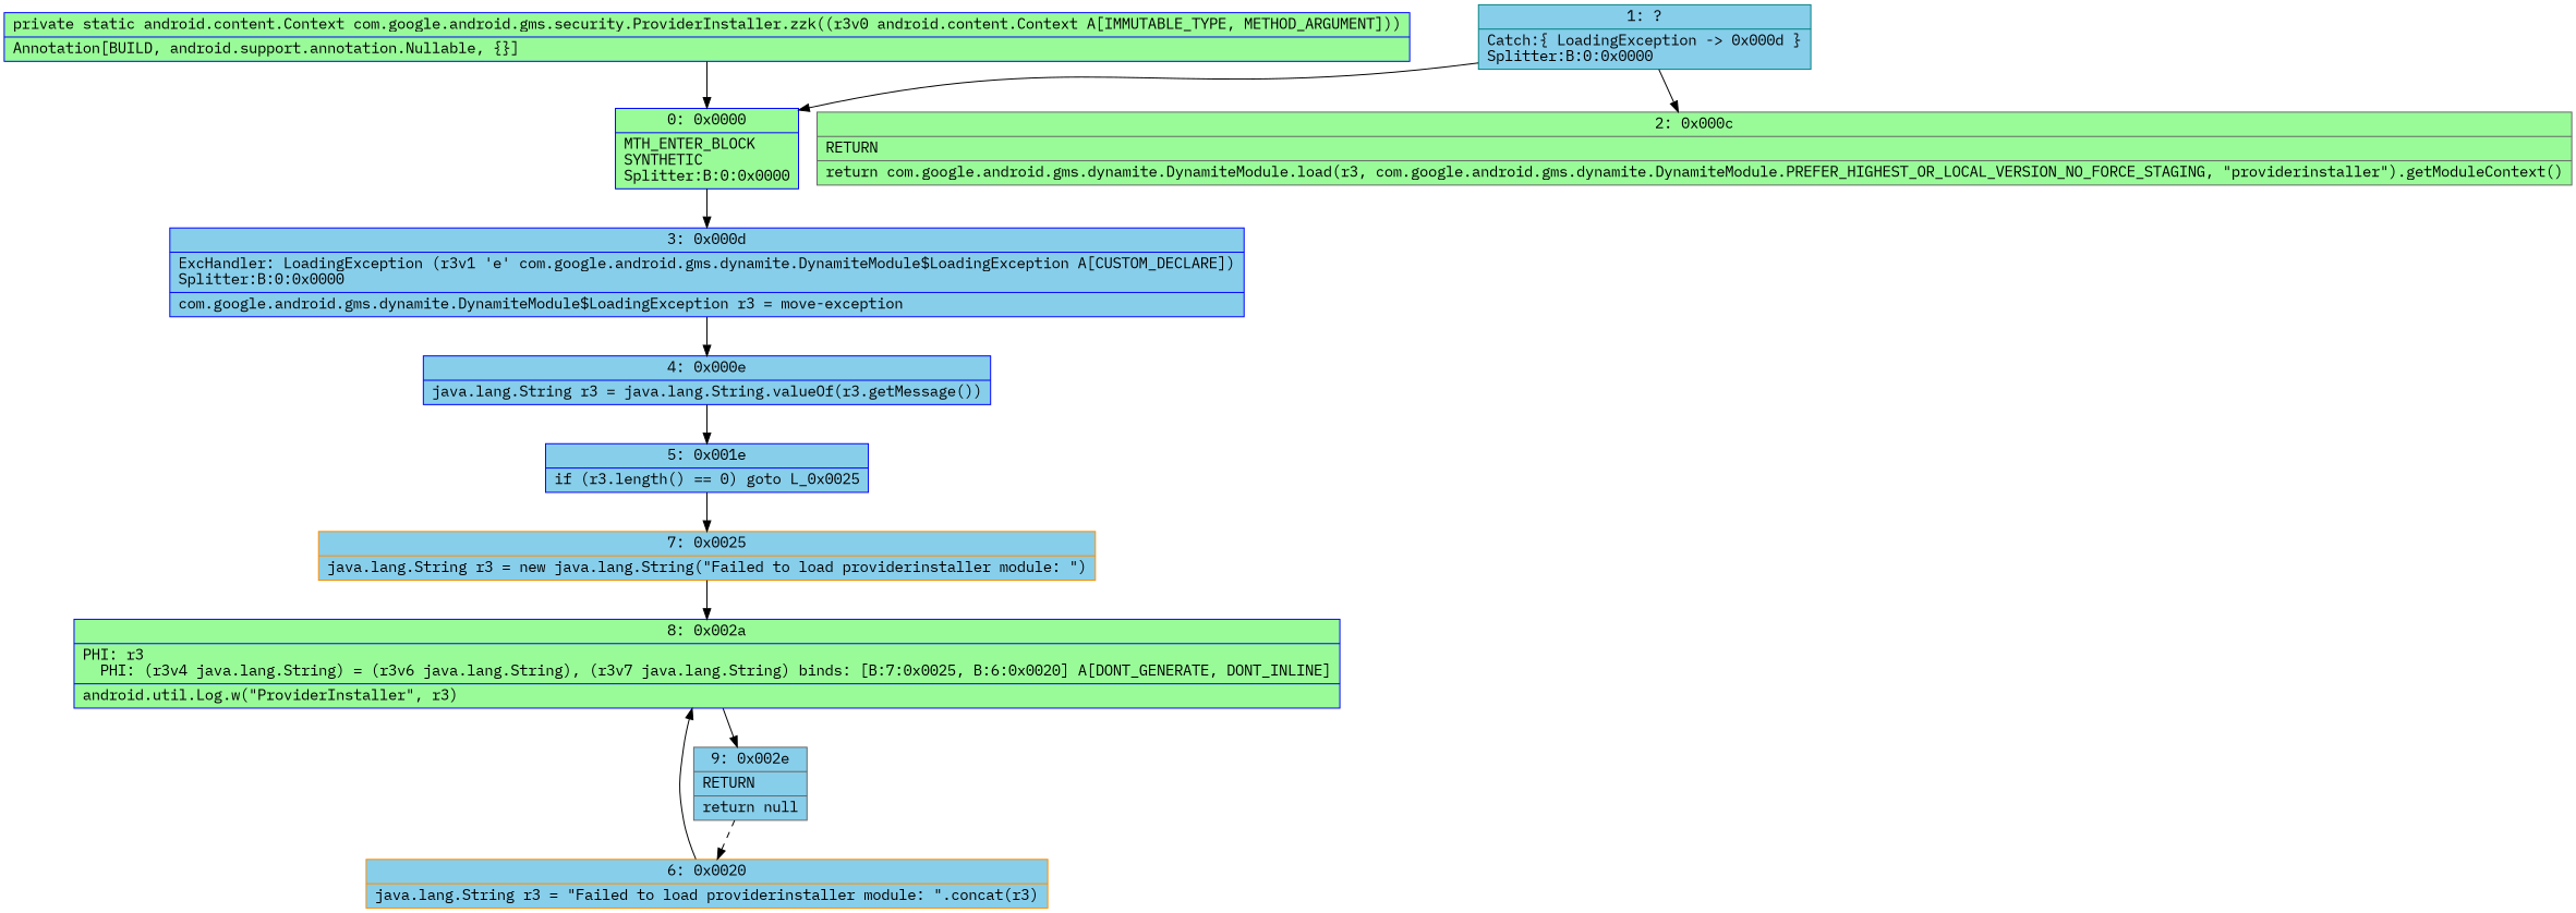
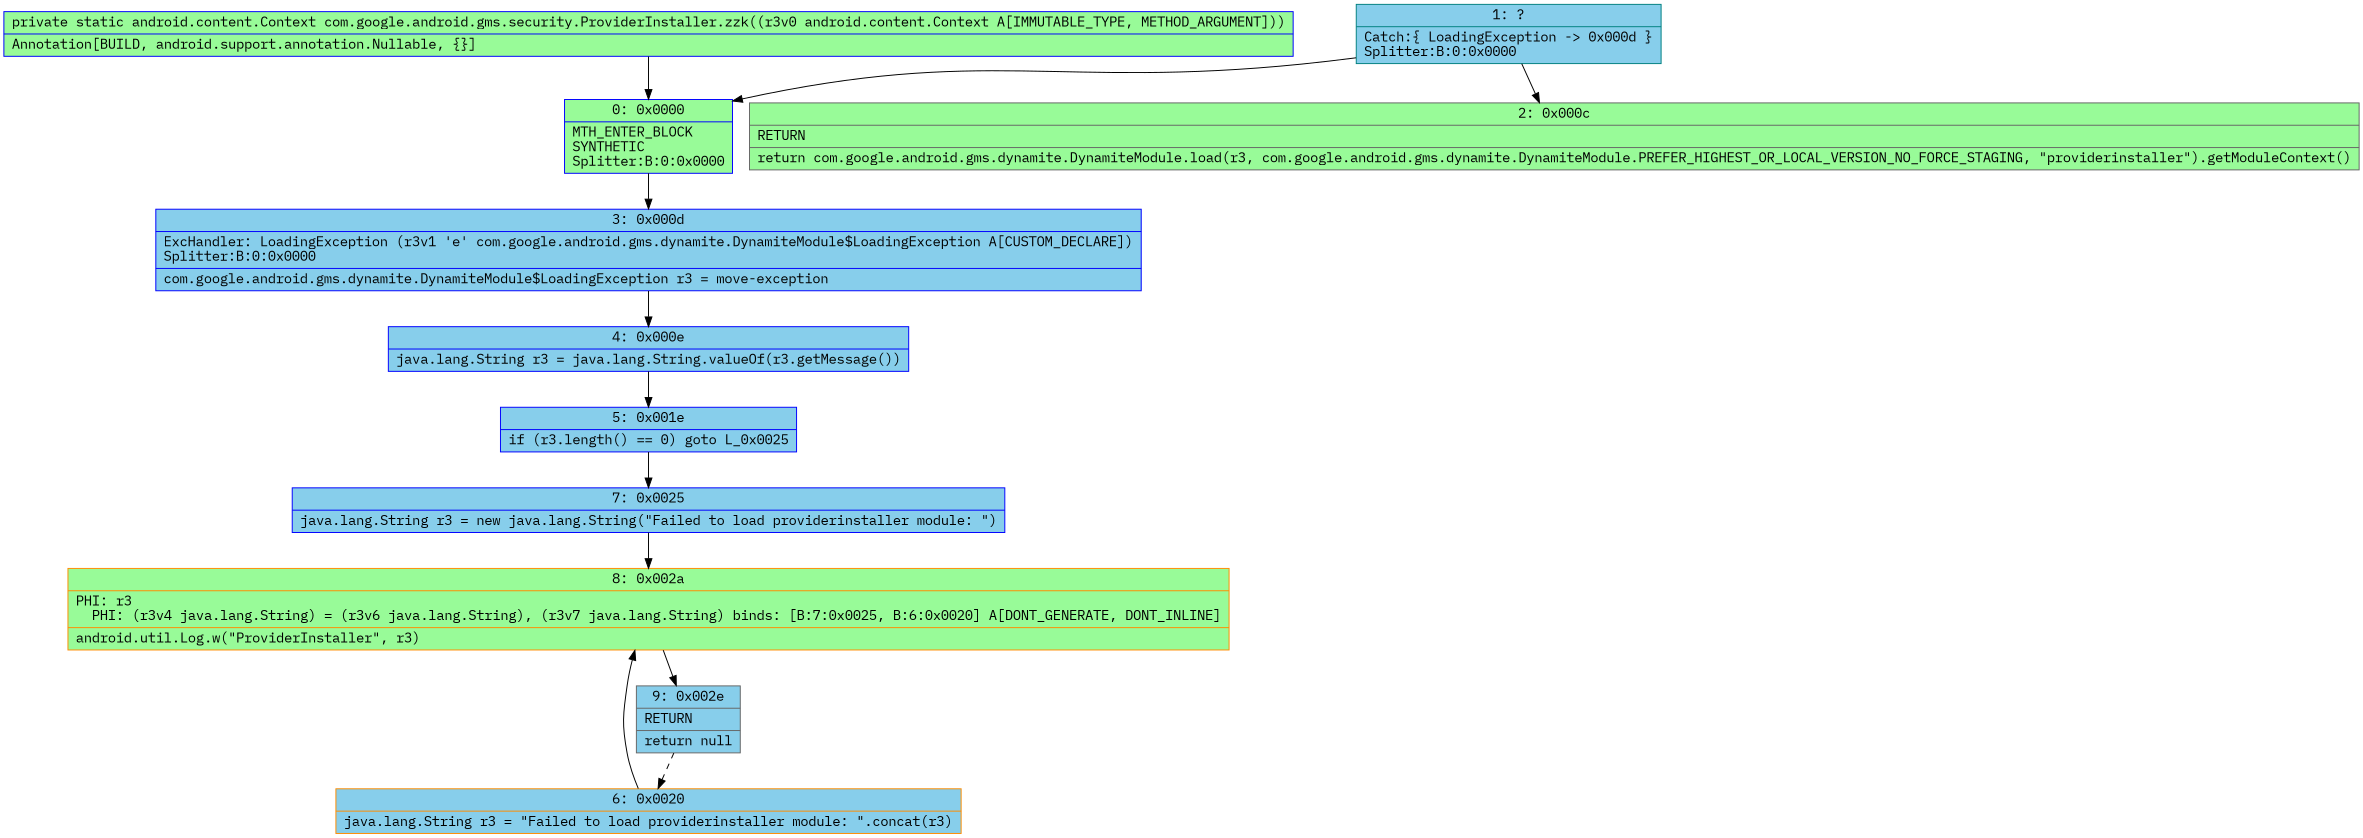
  digraph {
    fontname="IBM Plex Mono"
    node [color=blue fillcolor=skyblue fontname="IBM Plex Mono" shape=record style=filled]
    edge [fontname="IBM Plex Mono"]
    n1 [fillcolor=palegreen label="{0\:\ 0x0000|MTH_ENTER_BLOCK\lSYNTHETIC\lSplitter:B:0:0x0000\l}"]
    n2 [label="{3\:\ 0x000d|ExcHandler: LoadingException (r3v1 'e' com.google.android.gms.dynamite.DynamiteModule$LoadingException A[CUSTOM_DECLARE])\lSplitter:B:0:0x0000\l|com.google.android.gms.dynamite.DynamiteModule$LoadingException r3 = move\-exception\l}"]
    n3 [color=teal label="{1\:\ ?|Catch:\{ LoadingException \-\> 0x000d \}\lSplitter:B:0:0x0000\l}"]
    n4 [color=gray40 fillcolor=palegreen label="{2\:\ 0x000c|RETURN\l|return com.google.android.gms.dynamite.DynamiteModule.load(r3, com.google.android.gms.dynamite.DynamiteModule.PREFER_HIGHEST_OR_LOCAL_VERSION_NO_FORCE_STAGING, \"providerinstaller\").getModuleContext()\l}"]
    n5 [label="{4\:\ 0x000e|java.lang.String r3 = java.lang.String.valueOf(r3.getMessage())\l}"]
    n6 [label="{5\:\ 0x001e|if (r3.length() == 0) goto L_0x0025\l}"]
-   n7 [color=darkorange label="{7\:\ 0x0025|java.lang.String r3 = new java.lang.String(\"Failed to load providerinstaller module: \")\l}"]
+   n7 [label="{7\:\ 0x0025|java.lang.String r3 = new java.lang.String(\"Failed to load providerinstaller module: \")\l}"]
    n8 [color=darkorange label="{6\:\ 0x0020|java.lang.String r3 = \"Failed to load providerinstaller module: \".concat(r3)\l}"]
-   n9 [fillcolor=palegreen label="{8\:\ 0x002a|PHI: r3 \l  PHI: (r3v4 java.lang.String) = (r3v6 java.lang.String), (r3v7 java.lang.String) binds: [B:7:0x0025, B:6:0x0020] A[DONT_GENERATE, DONT_INLINE]\l|android.util.Log.w(\"ProviderInstaller\", r3)\l}"]
+   n9 [color=darkorange fillcolor=palegreen label="{8\:\ 0x002a|PHI: r3 \l  PHI: (r3v4 java.lang.String) = (r3v6 java.lang.String), (r3v7 java.lang.String) binds: [B:7:0x0025, B:6:0x0020] A[DONT_GENERATE, DONT_INLINE]\l|android.util.Log.w(\"ProviderInstaller\", r3)\l}"]
    n10 [color=gray40 label="{9\:\ 0x002e|RETURN\l|return null\l}"]
    n11 [fillcolor=palegreen label="{private static android.content.Context com.google.android.gms.security.ProviderInstaller.zzk((r3v0 android.content.Context A[IMMUTABLE_TYPE, METHOD_ARGUMENT]))  | Annotation[BUILD, android.support.annotation.Nullable, \{\}]\l}"]
    n1 -> n2
    n2 -> n5
    n3 -> n1
    n3 -> n4
    n5 -> n6
    n6 -> n7
    n7 -> n9
    n8 -> n9
    n9 -> n10
    n10 -> n8 [style=dashed]
    n11 -> n1
  }
